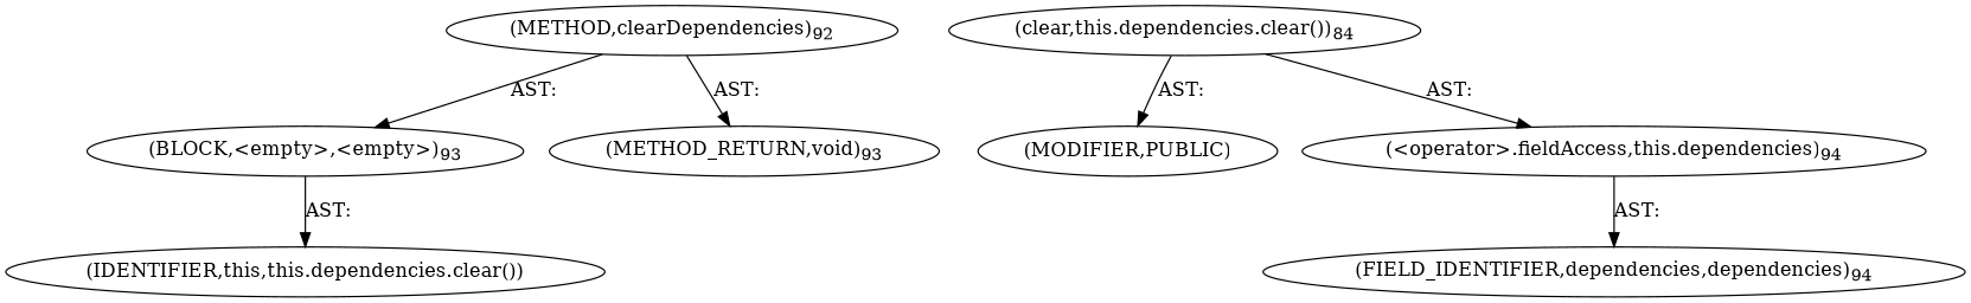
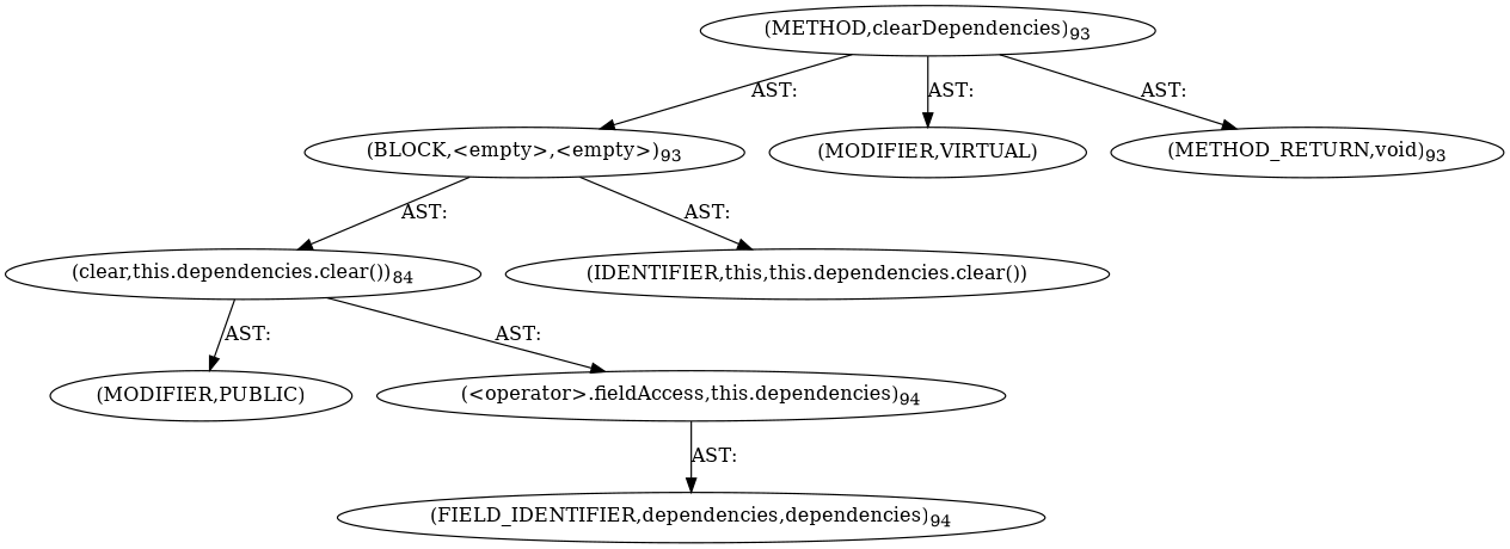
  digraph {
-   n1 [label=<(METHOD,clearDependencies)<SUB>92</SUB>>]
+   n1 [label=<(METHOD,clearDependencies)<SUB>93</SUB>>]
    n2 [label=<(BLOCK,&lt;empty&gt;,&lt;empty&gt;)<SUB>93</SUB>>]
+   n3 [label=<(MODIFIER,VIRTUAL)>]
    n4 [label=<(METHOD_RETURN,void)<SUB>93</SUB>>]
    n5 [label=<(clear,this.dependencies.clear())<SUB>84</SUB>>]
    n6 [label=<(IDENTIFIER,this,this.dependencies.clear())>]
    n7 [label=<(MODIFIER,PUBLIC)>]
    n8 [label=<(&lt;operator&gt;.fieldAccess,this.dependencies)<SUB>94</SUB>>]
    n9 [label=<(FIELD_IDENTIFIER,dependencies,dependencies)<SUB>94</SUB>>]
    n1 -> n2 [label="AST: "]
+   n1 -> n3 [label="AST: "]
    n1 -> n4 [label="AST: "]
+   n2 -> n5 [label="AST: "]
    n2 -> n6 [label="AST: "]
    n5 -> n7 [label="AST: "]
    n5 -> n8 [label="AST: "]
    n8 -> n9 [label="AST: "]
  }
